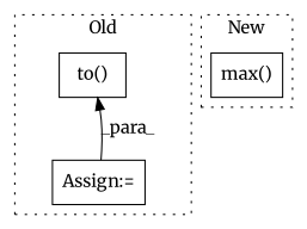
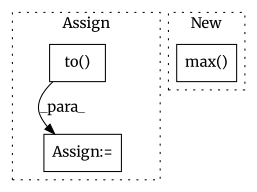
  digraph {
    fontname=Merriweather
    node [a=75 shape=box fontname=Merriweather]
    n1 [l="39,1" label="to()" s="18349,18401"]
    n2 [a=68 l=3 label="Assign:=" s=18346]
    n3 [l=24 label="max()" s=17714]
    subgraph cluster_1 {
-     label=Old
+     label=Assign
      style=dotted
      n1
      n2
    }
    subgraph cluster_2 {
      label=New
      style=dotted
      n3
    }
-   n2 -> n1 [label=_para_ fontname=Merriweather]
+   n1 -> n2 [label=_para_ fontname=Merriweather]
  }
